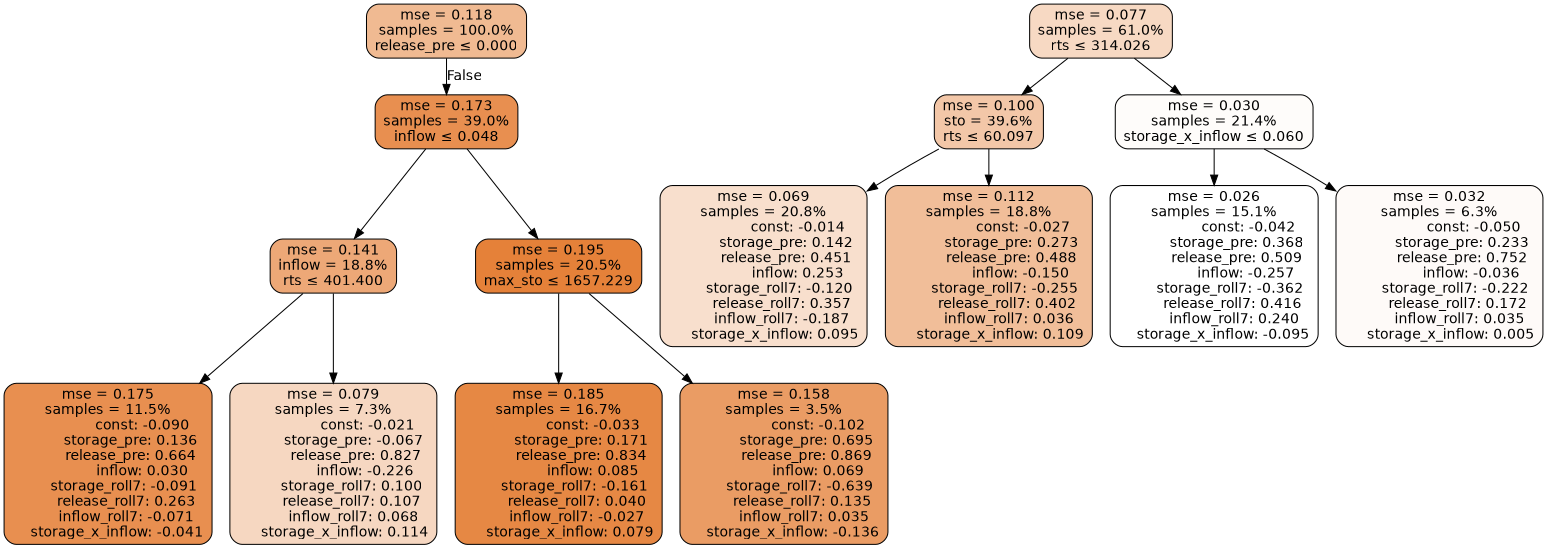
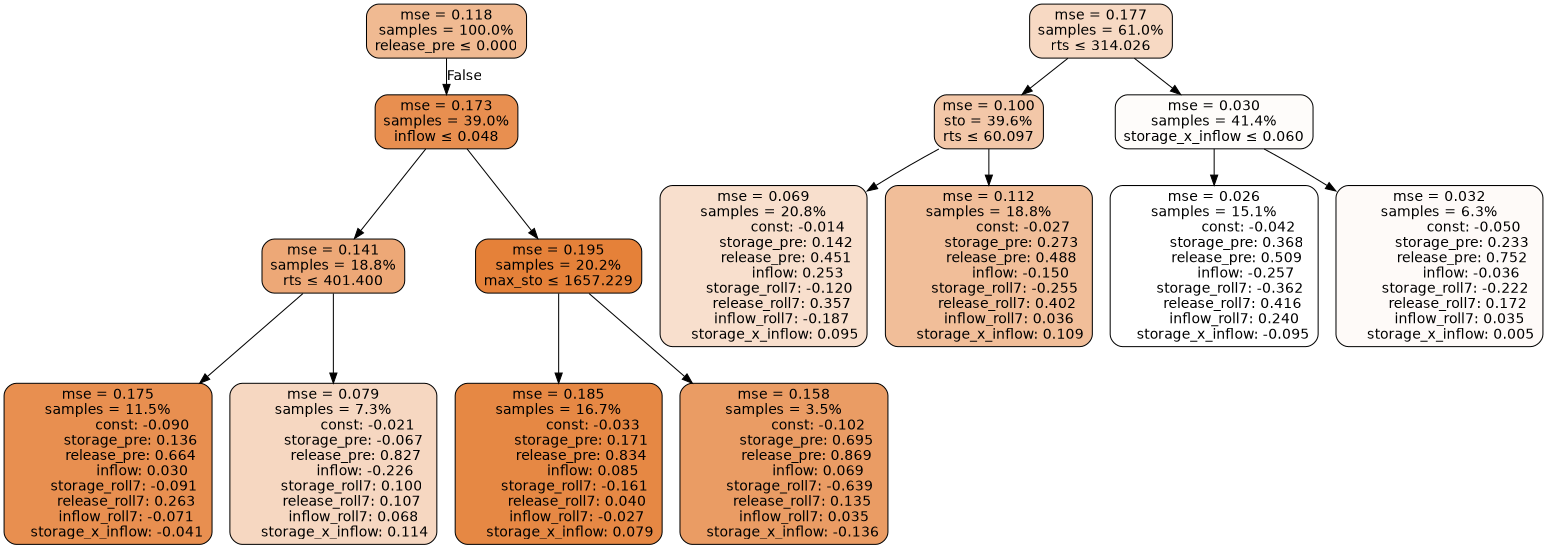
  digraph {
    node [color=black fillcolor="#e88f50" fontname=helvetica shape=rectangle style="filled, rounded"]
    edge [fontname=helvetica]
    n1 [fillcolor="#f0ba92" label="mse = 0.118\nsamples = 100.0%\nrelease_pre &le; 0.000"]
    n2 [label="mse = 0.173\nsamples = 39.0%\ninflow &le; 0.048"]
-   n3 [fillcolor="#f7d9c3" label="mse = 0.077\nsamples = 61.0%\nrts &le; 314.026"]
+   n3 [fillcolor="#f7d9c3" label="mse = 0.177\nsamples = 61.0%\nrts &le; 314.026"]
    n4 [fillcolor="#f3c7a8" label="mse = 0.100\nsto = 39.6%\nrts &le; 60.097"]
-   n5 [fillcolor="#fefcfa" label="mse = 0.030\nsamples = 21.4%\nstorage_x_inflow &le; 0.060"]
-   n6 [fillcolor="#eda877" label="mse = 0.141\ninflow = 18.8%\nrts &le; 401.400"]
-   n7 [fillcolor="#e58139" label="mse = 0.195\nsamples = 20.5%\nmax_sto &le; 1657.229"]
+   n5 [fillcolor="#fefcfa" label="mse = 0.030\nsamples = 41.4%\nstorage_x_inflow &le; 0.060"]
+   n6 [fillcolor="#eda877" label="mse = 0.141\nsamples = 18.8%\nrts &le; 401.400"]
+   n7 [fillcolor="#e58139" label="mse = 0.195\nsamples = 20.2%\nmax_sto &le; 1657.229"]
    n8 [fillcolor="#f8dfcd" label="mse = 0.069\nsamples = 20.8%\n               const: -0.014\n          storage_pre: 0.142\n          release_pre: 0.451\n               inflow: 0.253\n       storage_roll7: -0.120\n        release_roll7: 0.357\n        inflow_roll7: -0.187\n     storage_x_inflow: 0.095"]
    n9 [fillcolor="#f1be99" label="mse = 0.112\nsamples = 18.8%\n               const: -0.027\n          storage_pre: 0.273\n          release_pre: 0.488\n              inflow: -0.150\n       storage_roll7: -0.255\n        release_roll7: 0.402\n         inflow_roll7: 0.036\n     storage_x_inflow: 0.109"]
    n10 [fillcolor="#ffffff" label="mse = 0.026\nsamples = 15.1%\n               const: -0.042\n          storage_pre: 0.368\n          release_pre: 0.509\n              inflow: -0.257\n       storage_roll7: -0.362\n        release_roll7: 0.416\n         inflow_roll7: 0.240\n    storage_x_inflow: -0.095"]
    n11 [fillcolor="#fefaf8" label="mse = 0.032\nsamples = 6.3%\n               const: -0.050\n          storage_pre: 0.233\n          release_pre: 0.752\n              inflow: -0.036\n       storage_roll7: -0.222\n        release_roll7: 0.172\n         inflow_roll7: 0.035\n     storage_x_inflow: 0.005"]
    n12 [label="mse = 0.175\nsamples = 11.5%\n               const: -0.090\n          storage_pre: 0.136\n          release_pre: 0.664\n               inflow: 0.030\n       storage_roll7: -0.091\n        release_roll7: 0.263\n        inflow_roll7: -0.071\n    storage_x_inflow: -0.041"]
    n13 [fillcolor="#f6d7c1" label="mse = 0.079\nsamples = 7.3%\n               const: -0.021\n         storage_pre: -0.067\n          release_pre: 0.827\n              inflow: -0.226\n        storage_roll7: 0.100\n        release_roll7: 0.107\n         inflow_roll7: 0.068\n     storage_x_inflow: 0.114"]
    n14 [fillcolor="#e68844" label="mse = 0.185\nsamples = 16.7%\n               const: -0.033\n          storage_pre: 0.171\n          release_pre: 0.834\n               inflow: 0.085\n       storage_roll7: -0.161\n        release_roll7: 0.040\n        inflow_roll7: -0.027\n     storage_x_inflow: 0.079"]
    n15 [fillcolor="#ea9c64" label="mse = 0.158\nsamples = 3.5%\n               const: -0.102\n          storage_pre: 0.695\n          release_pre: 0.869\n               inflow: 0.069\n       storage_roll7: -0.639\n        release_roll7: 0.135\n         inflow_roll7: 0.035\n    storage_x_inflow: -0.136"]
    n1 -> n2 [headlabel=False labelangle=-45 labeldistance=2.5]
    n2 -> n6
    n2 -> n7
    n3 -> n4
    n3 -> n5
    n4 -> n8
    n4 -> n9
    n5 -> n10
    n5 -> n11
    n6 -> n12
    n6 -> n13
    n7 -> n14
    n7 -> n15
  }
